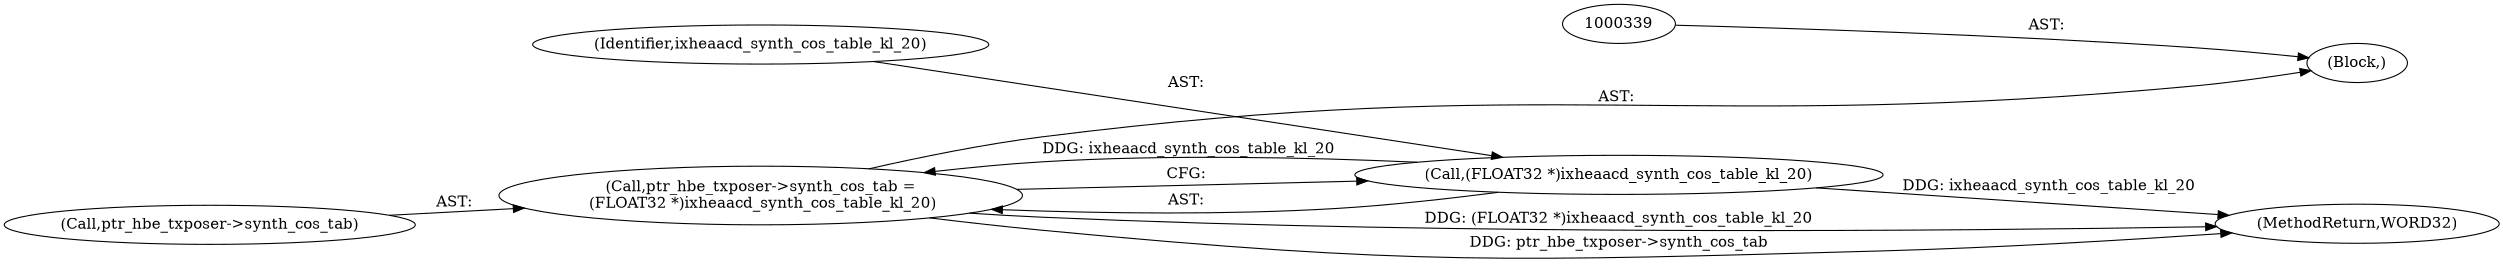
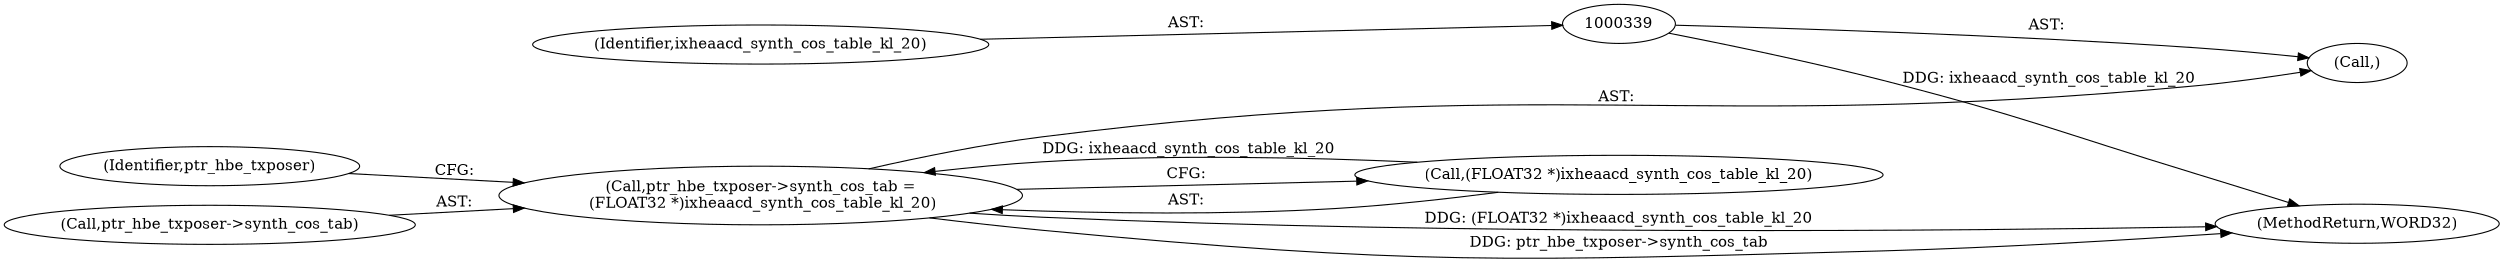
  digraph {
    rankdir=LR
    n1 [label="(Call,ptr_hbe_txposer->synth_cos_tab =\n (FLOAT32 *)ixheaacd_synth_cos_table_kl_20)"]
    n2 [label="(Call,(FLOAT32 *)ixheaacd_synth_cos_table_kl_20)"]
-   n3 [label="(Block,)"]
+   n3 [label="(Call,)"]
    n4 [label="(MethodReturn,WORD32)"]
    n5 [label="(Identifier,ixheaacd_synth_cos_table_kl_20)"]
+   n6 [label="(Identifier,ptr_hbe_txposer)"]
    n7 [label="(Call,ptr_hbe_txposer->synth_cos_tab)"]
    1000339
    n1 -> n2 [label="CFG: "]
    n1 -> n3 [label="AST: "]
    n1 -> n4 [label="DDG: (FLOAT32 *)ixheaacd_synth_cos_table_kl_20"]
    n1 -> n4 [label="DDG: ptr_hbe_txposer->synth_cos_tab"]
    n2 -> n1 [label="AST: "]
    n2 -> n1 [label="DDG: ixheaacd_synth_cos_table_kl_20"]
-   n2 -> n4 [label="DDG: ixheaacd_synth_cos_table_kl_20"]
-   n5 -> n2 [label="AST: "]
+   1000339 -> n4 [label="DDG: ixheaacd_synth_cos_table_kl_20"]
+   n5 -> 1000339 [label="AST: "]
+   n6 -> n1 [label="CFG: "]
    n7 -> n1 [label="AST: "]
    1000339 -> n3 [label="AST: "]
  }
